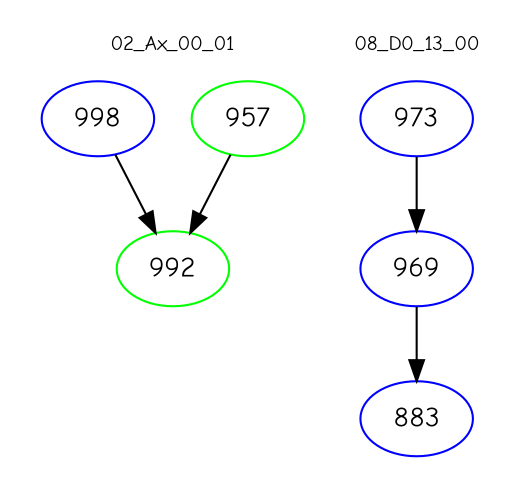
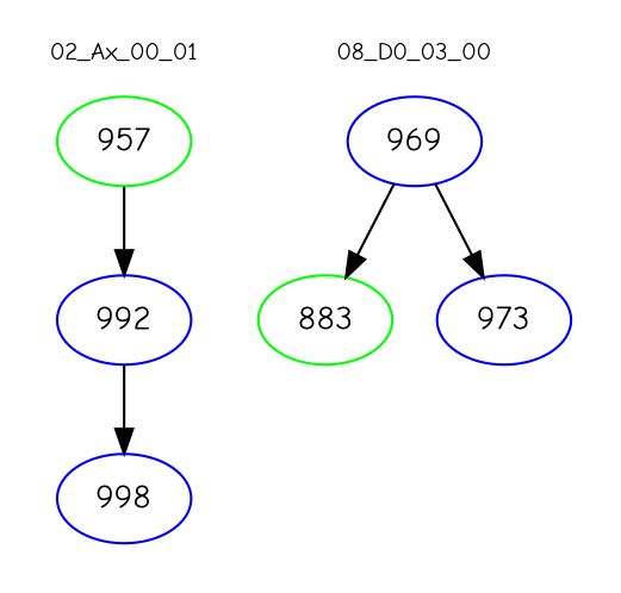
  digraph {
    fontname="Comic Neue"
    node [color=blue fontname="Comic Neue"]
    edge [color=black fontname="Comic Neue"]
-   n1 [color=green label=992]
+   n1 [label=992]
    n2 [color=green label=957]
    n3 [label=998]
    n4 [label=969]
-   n5 [label=883]
+   n5 [color=green label=883]
    n6 [label=973]
    subgraph cluster_1 {
      color=white
      fontsize=10
      label="02_Ax_00_01"
      n1
      n2
      n3
    }
    subgraph cluster_2 {
      color=white
      fontsize=10
-     label="08_D0_13_00"
+     label="08_D0_03_00"
      n4
      n5
      n6
    }
-   n3 -> n1
+   n1 -> n3
    n2 -> n1
    n4 -> n5
-   n6 -> n4
+   n4 -> n6
  }
